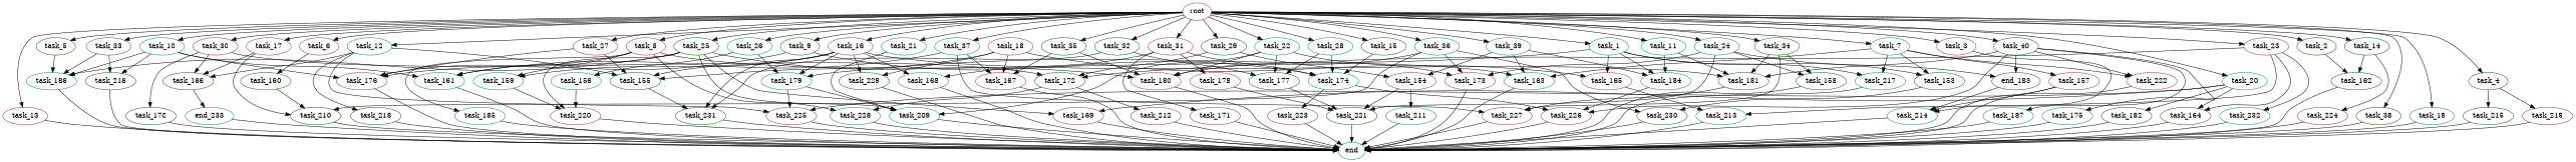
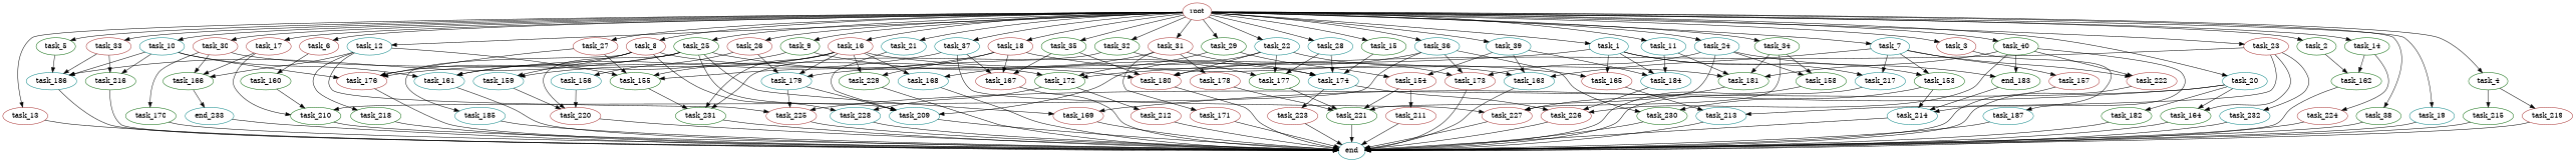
  digraph {
    fontname="DejaVu Serif"
    node [color=teal fontname="DejaVu Serif"]
    edge [fontname="DejaVu Serif"]
    task_8 [color=brown]
    task_159
    task_176 [color=brown]
    task_228
    task_163
    task_185
    task_220 [color=brown]
    end
    task_173 [color=brown]
    task_158 [color=darkgreen]
    task_17 [color=brown]
    task_166 [color=darkgreen]
    task_210 [color=darkgreen]
    n14 [label=end_233]
    task_32 [color=darkgreen]
    task_177 [color=darkgreen]
    task_231 [color=darkgreen]
    task_221 [color=darkgreen]
    root [color=brown]
    task_35 [color=darkgreen]
-   task_26
+   task_26 [color=brown]
    task_15 [color=darkgreen]
    task_33 [color=brown]
    task_13 [color=brown]
    task_30 [color=brown]
    task_5 [color=darkgreen]
    task_6 [color=brown]
    task_25 [color=darkgreen]
    task_3 [color=brown]
    task_16 [color=brown]
    task_12
    task_21
    task_18 [color=brown]
    task_22
    task_31 [color=brown]
    task_9 [color=darkgreen]
    task_28
    task_29 [color=darkgreen]
    task_34 [color=darkgreen]
    task_39
    task_10
    task_2 [color=darkgreen]
    task_7
    task_14 [color=darkgreen]
    task_24
    task_38 [color=darkgreen]
    task_19
    task_36
    task_4 [color=darkgreen]
    task_40 [color=darkgreen]
    task_27 [color=brown]
    task_23 [color=brown]
    task_37
    task_1
    task_20
    task_11
    task_167 [color=brown]
    task_180 [color=brown]
    task_179
    task_156
    task_174
    task_186
    task_216 [color=darkgreen]
    task_170 [color=darkgreen]
    task_172 [color=darkgreen]
    task_160 [color=darkgreen]
    task_161
    task_209
    task_169 [color=brown]
    task_214
    task_181 [color=darkgreen]
    task_155 [color=darkgreen]
    task_168
    task_229 [color=darkgreen]
    task_225 [color=brown]
    task_218 [color=darkgreen]
    task_165 [color=brown]
    task_178 [color=brown]
    task_171 [color=brown]
    task_154 [color=brown]
    task_227 [color=brown]
    task_184
    task_162 [color=darkgreen]
    task_153 [color=darkgreen]
    task_157 [color=brown]
    task_217
    task_222 [color=brown]
    task_224 [color=brown]
    n89 [color=darkgreen label=end_183]
    task_230 [color=darkgreen]
    task_215 [color=darkgreen]
    task_219 [color=brown]
    task_226 [color=brown]
    task_187
-   task_175
    task_164 [color=darkgreen]
    task_213
    task_232
    task_182 [color=darkgreen]
    task_223 [color=brown]
-   task_211
+   task_211 [color=brown]
    task_212 [color=brown]
    task_8 -> task_159
    task_8 -> task_176
    task_8 -> task_228
    task_8 -> task_163
    task_8 -> task_185
    task_159 -> task_220
    task_176 -> end
    task_228 -> end
    task_163 -> end
    task_185 -> end
    task_220 -> end
    task_173 -> end
    task_158 -> end
    task_17 -> task_166
    task_17 -> task_210
    task_166 -> n14
    task_210 -> end
    n14 -> end
    task_32 -> task_177
    task_32 -> task_231
    task_177 -> task_221
    task_231 -> end
    task_221 -> end
    root -> task_8
    root -> task_17
    root -> task_32
    root -> task_35
    root -> task_26
    root -> task_15
    root -> task_33
    root -> task_13
    root -> task_30
    root -> task_5
    root -> task_6
    root -> task_25
    root -> task_3
    root -> task_16
    root -> task_12
    root -> task_21
+   root -> task_18
    root -> task_22
    root -> task_31
    root -> task_9
    root -> task_28
    root -> task_29
    root -> task_34
    root -> task_39
    root -> task_10
    root -> task_2
    root -> task_7
    root -> task_14
    root -> task_24
    root -> task_38
    root -> task_19
    root -> task_36
    root -> task_4
    root -> task_40
    root -> task_27
    root -> task_23
    root -> task_37
    root -> task_1
    root -> task_20
    root -> task_11
    task_35 -> task_167
    task_35 -> task_180
    task_26 -> task_179
    task_26 -> task_156
    task_15 -> task_174
    task_33 -> task_186
    task_33 -> task_216
    task_13 -> end
    task_30 -> task_166
    task_30 -> task_170
    task_30 -> task_172
    task_5 -> task_186
    task_6 -> task_160
    task_25 -> task_220
    task_25 -> task_180
    task_25 -> task_186
    task_25 -> task_161
    task_25 -> task_209
    task_25 -> task_169
    task_3 -> task_214
    task_16 -> task_159
    task_16 -> task_231
    task_16 -> task_179
    task_16 -> task_181
    task_16 -> task_155
    task_16 -> task_168
    task_16 -> task_229
    task_12 -> task_166
    task_12 -> task_155
    task_12 -> task_225
    task_12 -> task_218
    task_21 -> task_209
    task_18 -> task_167
    task_18 -> task_155
    task_18 -> task_229
    task_18 -> task_165
    task_22 -> task_173
    task_22 -> task_177
    task_22 -> task_180
    task_22 -> task_209
    task_31 -> task_174
    task_31 -> task_168
    task_31 -> task_178
    task_31 -> task_171
    task_9 -> task_176
    task_9 -> task_174
    task_28 -> task_177
    task_28 -> task_174
    task_29 -> task_172
    task_29 -> task_154
    task_34 -> task_158
    task_34 -> task_181
    task_34 -> task_227
    task_39 -> task_163
    task_39 -> task_154
    task_39 -> task_184
    task_10 -> task_176
    task_10 -> task_186
    task_10 -> task_216
    task_10 -> task_161
    task_2 -> task_162
    task_7 -> task_163
    task_7 -> task_153
    task_7 -> task_157
    task_7 -> task_217
    task_7 -> task_222
    task_14 -> task_162
    task_14 -> task_224
    task_24 -> task_173
    task_24 -> task_158
    task_24 -> task_221
    task_24 -> n89
    task_38 -> end
    task_19 -> end
    task_36 -> task_173
    task_36 -> task_210
    task_36 -> task_180
    task_36 -> task_230
    task_4 -> task_215
    task_4 -> task_219
    task_40 -> task_181
    task_40 -> task_222
    task_40 -> n89
    task_40 -> task_226
    task_40 -> task_187
-   task_40 -> task_175
    task_27 -> task_176
    task_27 -> task_155
    task_23 -> task_172
    task_23 -> task_164
    task_23 -> task_213
    task_23 -> task_232
    task_37 -> task_167
    task_37 -> task_161
    task_37 -> task_227
    task_1 -> task_179
    task_1 -> task_165
    task_1 -> task_184
    task_1 -> task_153
    task_1 -> task_217
    task_20 -> task_169
    task_20 -> task_225
    task_20 -> task_164
    task_20 -> task_182
    task_11 -> task_181
    task_11 -> task_184
    task_167 -> end
    task_180 -> end
    task_179 -> task_209
    task_179 -> task_225
    task_156 -> task_220
    task_174 -> task_226
    task_174 -> task_223
    task_186 -> end
    task_216 -> end
    task_170 -> end
    task_172 -> task_228
    task_172 -> task_212
    task_160 -> task_210
    task_161 -> end
    task_209 -> end
    task_169 -> end
    task_214 -> end
    task_181 -> task_227
    task_155 -> task_231
    task_168 -> end
    task_229 -> end
    task_225 -> end
    task_218 -> end
    task_165 -> task_213
    task_178 -> task_221
    task_171 -> end
    task_154 -> task_221
    task_154 -> task_211
    task_227 -> end
    task_184 -> task_226
    task_162 -> end
-   task_157 -> task_214
+   task_153 -> task_214
    task_153 -> task_230
    task_157 -> end
    task_217 -> end
    task_222 -> end
    task_224 -> end
    n89 -> task_214
    task_230 -> end
    task_215 -> end
    task_219 -> end
    task_226 -> end
    task_187 -> end
-   task_175 -> end
    task_164 -> end
    task_213 -> end
    task_232 -> end
    task_182 -> end
    task_223 -> end
    task_211 -> end
    task_212 -> end
  }
